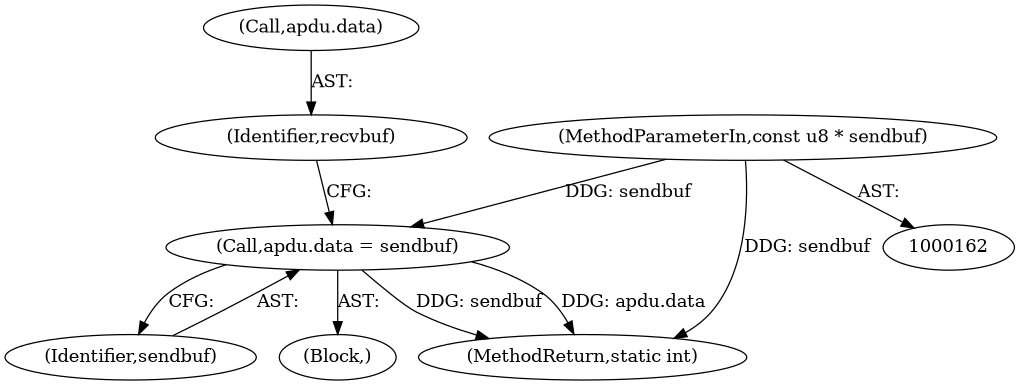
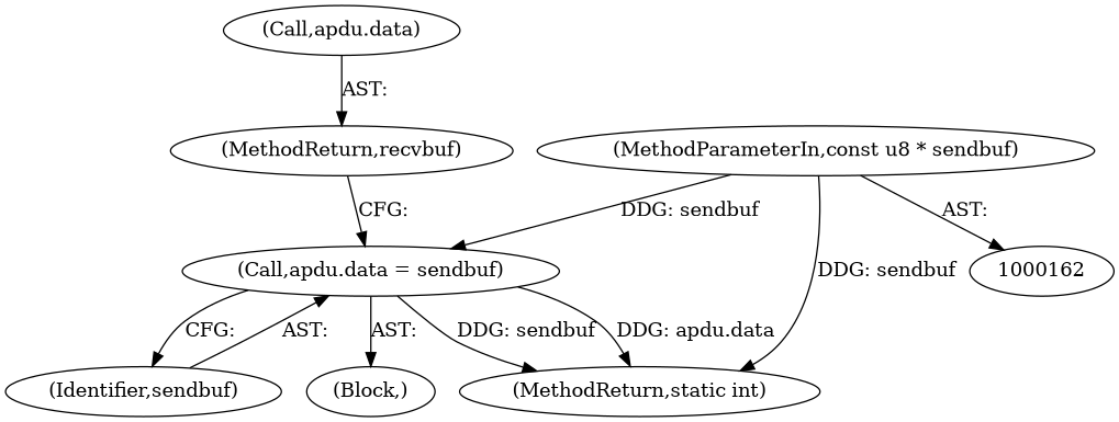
  digraph {
    n1 [label="(Call,apdu.data = sendbuf)"]
    n2 [label="(Identifier,sendbuf)"]
    n3 [label="(Block,)"]
    n4 [label="(MethodReturn,static int)"]
    n5 [label="(MethodParameterIn,const u8 * sendbuf)"]
    n6 [label=1000162]
    n7 [label="(Call,apdu.data)"]
-   n8 [label="(Identifier,recvbuf)"]
+   n8 [label="(MethodReturn,recvbuf)"]
    n1 -> n2 [label="CFG: "]
    n1 -> n3 [label="AST: "]
    n1 -> n4 [label="DDG: sendbuf"]
    n1 -> n4 [label="DDG: apdu.data"]
    n2 -> n1 [label="AST: "]
    n5 -> n1 [label="DDG: sendbuf"]
    n5 -> n4 [label="DDG: sendbuf"]
    n5 -> n6 [label="AST: "]
    n7 -> n8 [label="AST: "]
    n8 -> n1 [label="CFG: "]
  }
